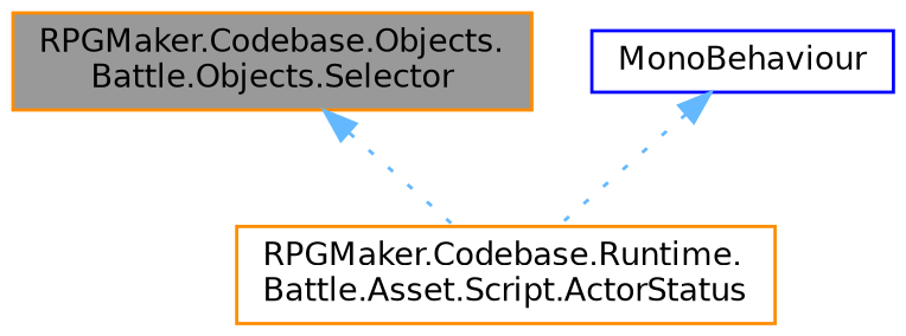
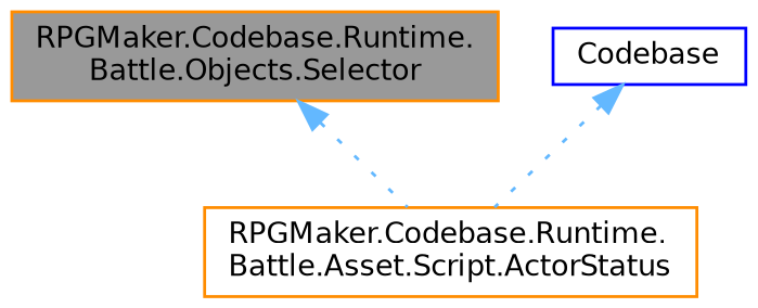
  digraph {
    node [color=darkorange fillcolor=white fontname=Helvetica fontsize=10 shape=box style=filled]
    edge [color=steelblue1 dir=back fontname=Helvetica fontsize=10 labelfontname=Helvetica labelfontsize=10 style=dotted]
-   n1 [fillcolor=grey60 fontcolor=black height=0.2 label="RPGMaker.Codebase.Objects.\lBattle.Objects.Selector" width=0.4]
+   n1 [fillcolor=grey60 fontcolor=black height=0.2 label="RPGMaker.Codebase.Runtime.\lBattle.Objects.Selector" width=0.4]
    n2 [height=0.2 label="RPGMaker.Codebase.Runtime.\lBattle.Asset.Script.ActorStatus" width=0.4]
-   n3 [color=blue height=0.2 label=MonoBehaviour width=0.4]
+   n3 [color=blue height=0.2 label=Codebase width=0.4]
    n1 -> n2
    n3 -> n2
  }
